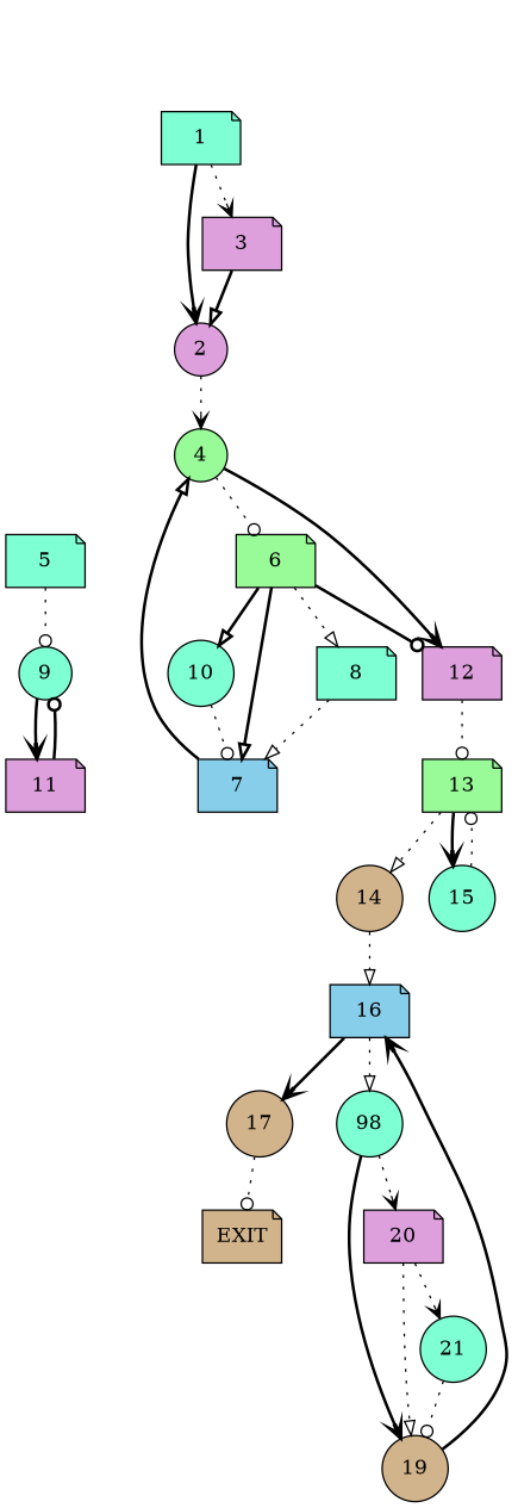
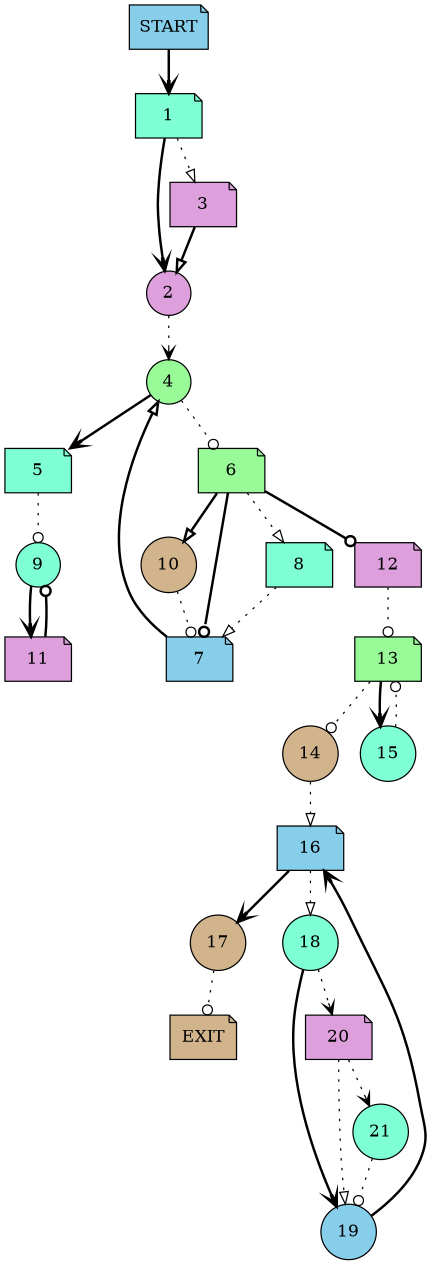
  digraph {
    node [fillcolor=aquamarine shape=note style=filled]
    edge [arrowhead=vee style=dotted]
+   n1 [fillcolor=skyblue label=START]
    1
    2 [fillcolor=plum shape=circle]
    3 [fillcolor=plum]
    n5 [fillcolor=tan label=EXIT]
    4 [fillcolor=palegreen shape=circle]
    5
    6 [fillcolor=palegreen]
    9 [shape=circle]
    7 [fillcolor=skyblue]
    8
-   10 [shape=circle]
+   10 [fillcolor=tan shape=circle]
    12 [fillcolor=plum]
    11 [fillcolor=plum]
    13 [fillcolor=palegreen]
    14 [fillcolor=tan shape=circle]
    15 [shape=circle]
    16 [fillcolor=skyblue]
    17 [fillcolor=tan shape=circle]
-   18 [shape=circle label=98]
-   19 [fillcolor=tan shape=circle]
+   18 [shape=circle]
+   19 [fillcolor=skyblue shape=circle]
    20 [fillcolor=plum]
    21 [shape=circle]
+   n1 -> 1 [style=bold]
    1 -> 2 [style=bold]
-   1 -> 3
+   1 -> 3 [arrowhead=onormal]
    2 -> 4
    3 -> 2 [arrowhead=onormal style=bold]
-   4 -> 12 [style=bold]
+   4 -> 5 [style=bold]
    4 -> 6 [arrowhead=odot]
    5 -> 9 [arrowhead=odot]
-   6 -> 7 [arrowhead=onormal style=bold]
+   6 -> 7 [arrowhead=odot style=bold]
    6 -> 8 [arrowhead=onormal]
    6 -> 10 [arrowhead=onormal style=bold]
    6 -> 12 [arrowhead=odot style=bold]
    9 -> 11 [style=bold]
    7 -> 4 [arrowhead=onormal style=bold]
    8 -> 7 [arrowhead=onormal]
    10 -> 7 [arrowhead=odot]
    12 -> 13 [arrowhead=odot]
    11 -> 9 [arrowhead=odot style=bold]
-   13 -> 14 [arrowhead=onormal]
+   13 -> 14 [arrowhead=odot]
    13 -> 15 [style=bold]
    14 -> 16 [arrowhead=onormal]
    15 -> 13 [arrowhead=odot]
    16 -> 17 [style=bold]
    16 -> 18 [arrowhead=onormal]
    17 -> n5 [arrowhead=odot]
    18 -> 19 [style=bold]
    18 -> 20
    19 -> 16 [style=bold]
    20 -> 19 [arrowhead=onormal]
    20 -> 21
    21 -> 19 [arrowhead=odot]
  }
